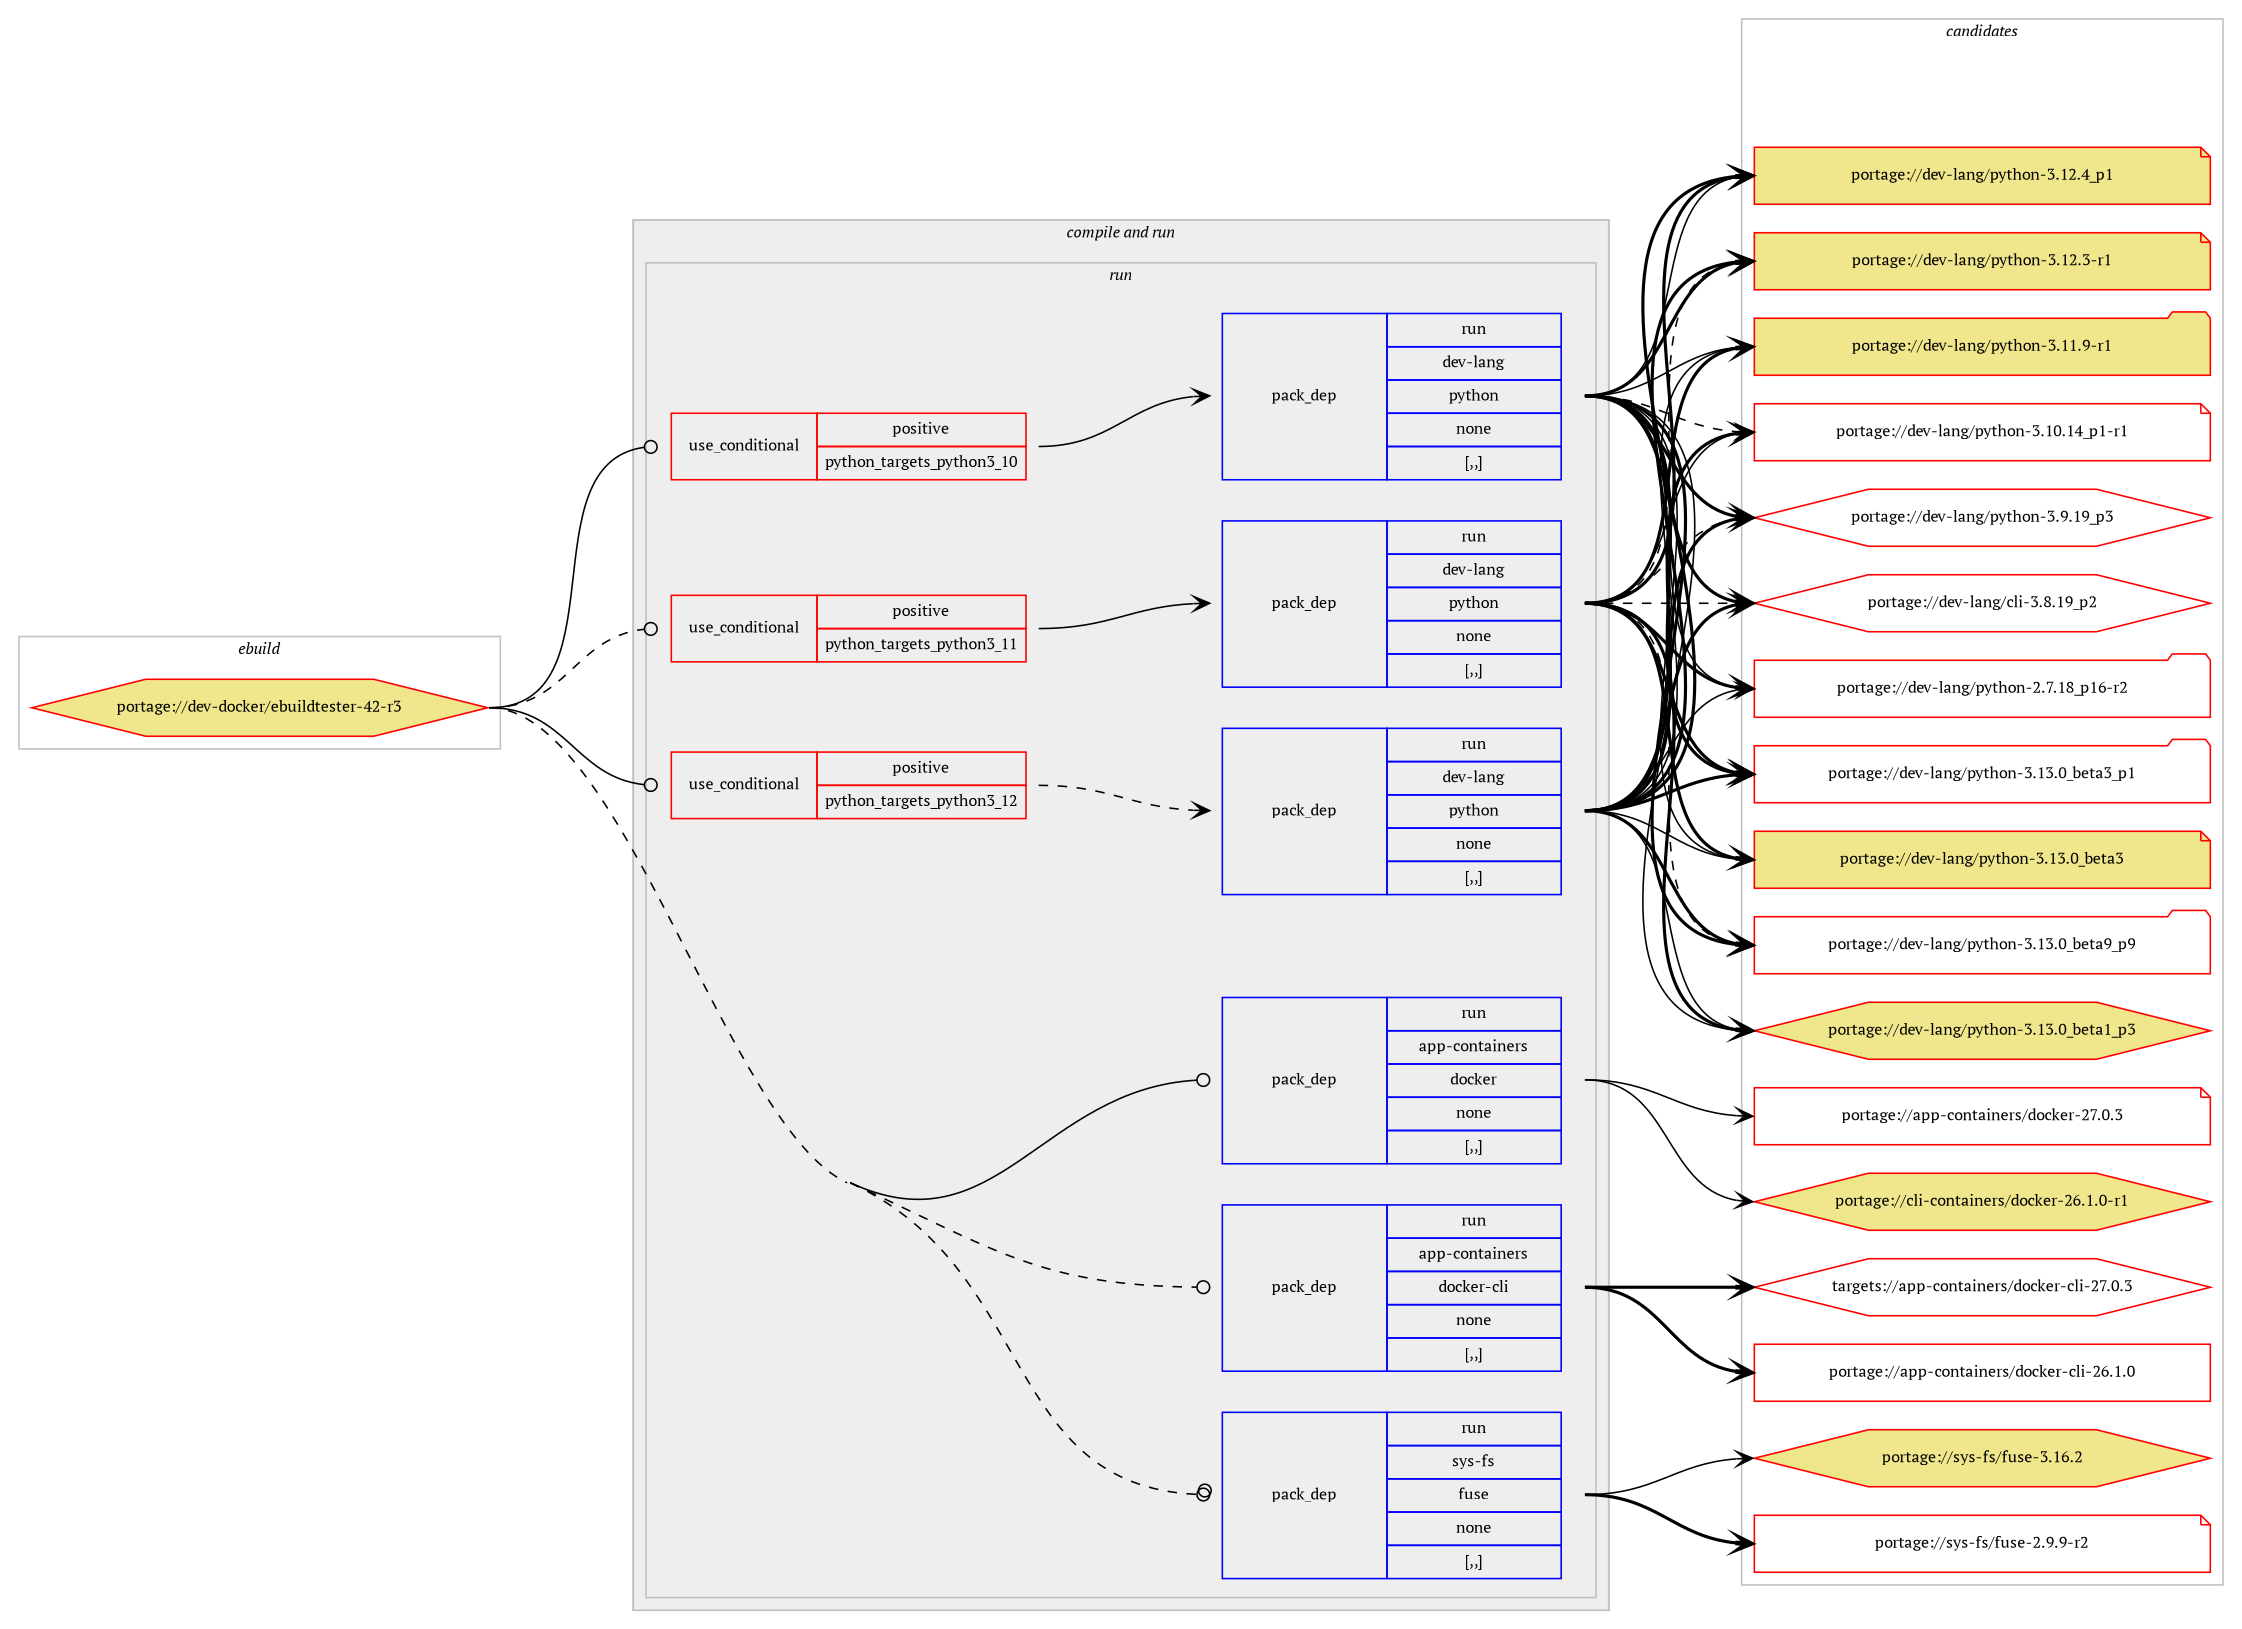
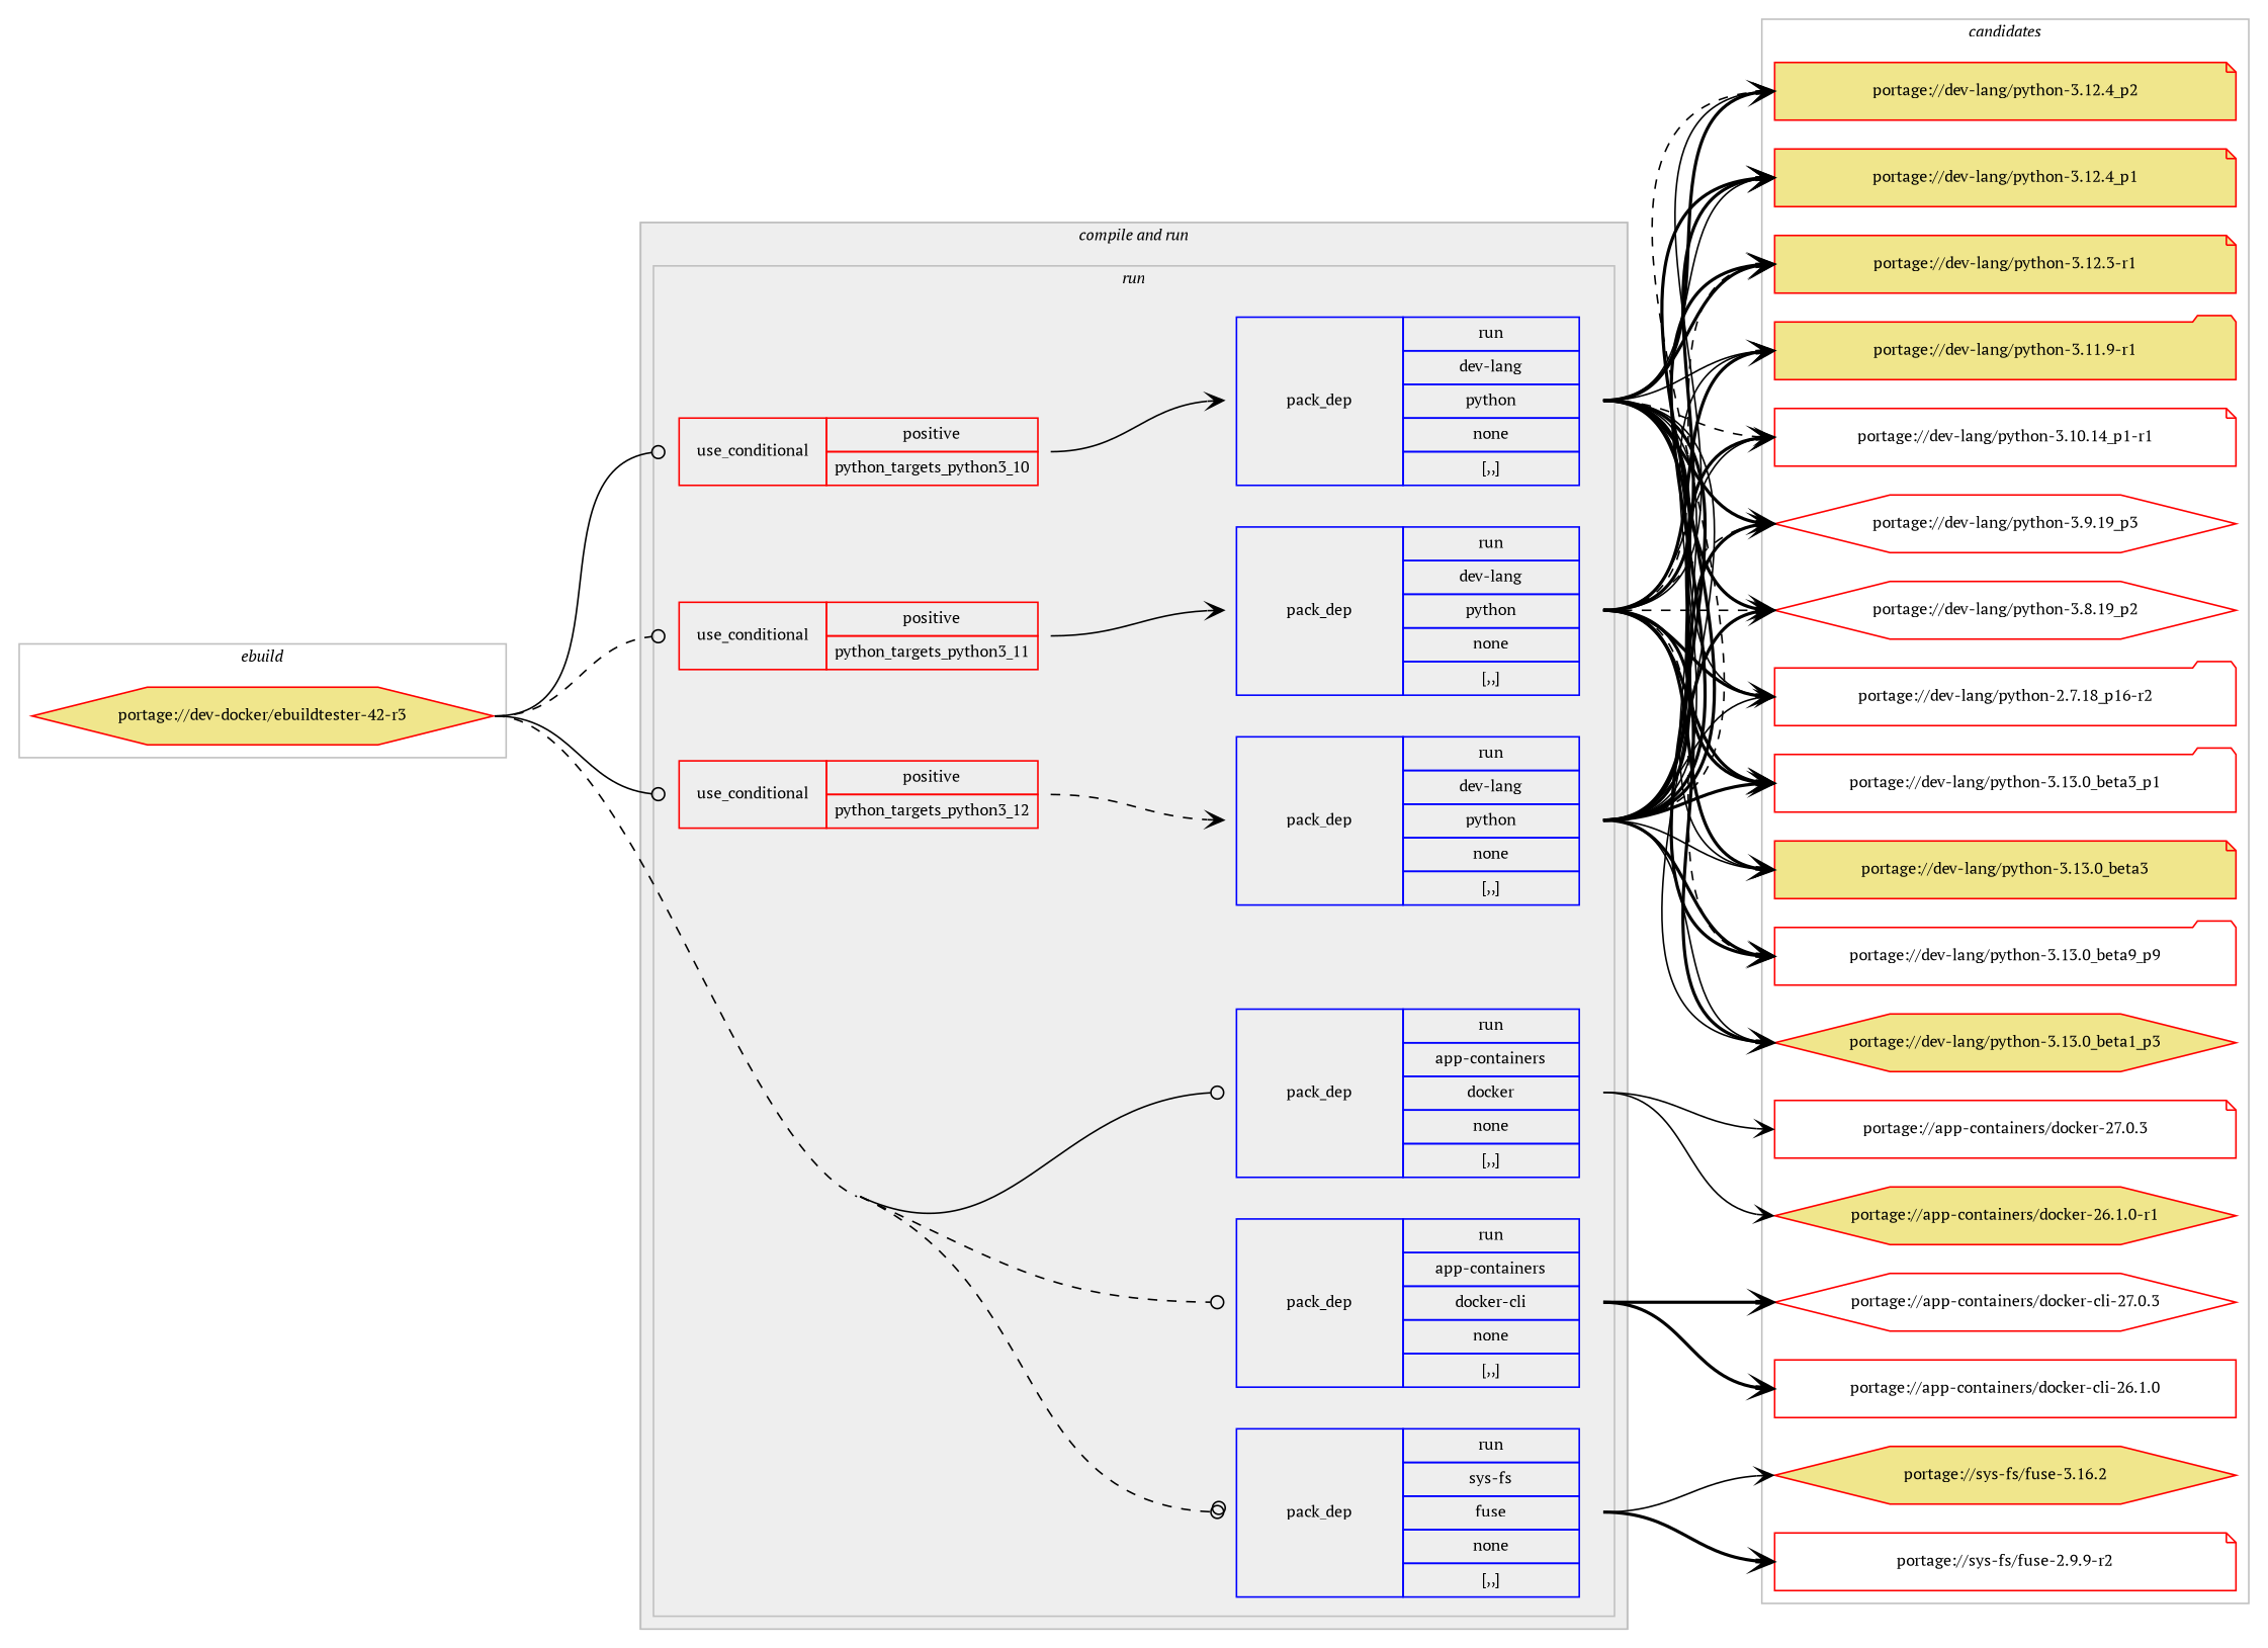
  digraph {
    compound=true
    concentrate=true
    fontname="PT Serif"
    fontsize=10
    newrank=true
    rankdir=LR
    ranksep=1.5
    node [color=red fillcolor=white fontname="PT Serif" fontsize=10 shape=none style=filled]
    edge [arrowhead=vee fontname="PT Serif" headport=w style=bold tailport=e weight=100]
    n1 [fillcolor=khaki label="portage://dev-docker/ebuildtester-42-r3" shape=hexagon width=4]
    n2 [color=blue label=<<TABLE BORDER="0" CELLBORDER="1" CELLSPACING="0" CELLPADDING="4" WIDTH="220"><TR><TD ROWSPAN="6" CELLPADDING="30">pack_dep</TD></TR><TR><TD WIDTH="110">run</TD></TR><TR><TD>dev-lang</TD></TR><TR><TD>python</TD></TR><TR><TD>none</TD></TR><TR><TD>[,,]</TD></TR></TABLE>> fillcolor="" style=""]
    n3 [label=<<TABLE BORDER="0" CELLBORDER="1" CELLSPACING="0" CELLPADDING="4"><TR><TD ROWSPAN="3" CELLPADDING="10">use_conditional</TD></TR><TR><TD>positive</TD></TR><TR><TD>python_targets_python3_10</TD></TR></TABLE>> fillcolor="" style=""]
    n4 [color=blue label=<<TABLE BORDER="0" CELLBORDER="1" CELLSPACING="0" CELLPADDING="4" WIDTH="220"><TR><TD ROWSPAN="6" CELLPADDING="30">pack_dep</TD></TR><TR><TD WIDTH="110">run</TD></TR><TR><TD>dev-lang</TD></TR><TR><TD>python</TD></TR><TR><TD>none</TD></TR><TR><TD>[,,]</TD></TR></TABLE>> fillcolor="" style=""]
    n5 [label=<<TABLE BORDER="0" CELLBORDER="1" CELLSPACING="0" CELLPADDING="4"><TR><TD ROWSPAN="3" CELLPADDING="10">use_conditional</TD></TR><TR><TD>positive</TD></TR><TR><TD>python_targets_python3_11</TD></TR></TABLE>> fillcolor="" style=""]
    n6 [color=blue label=<<TABLE BORDER="0" CELLBORDER="1" CELLSPACING="0" CELLPADDING="4" WIDTH="220"><TR><TD ROWSPAN="6" CELLPADDING="30">pack_dep</TD></TR><TR><TD WIDTH="110">run</TD></TR><TR><TD>dev-lang</TD></TR><TR><TD>python</TD></TR><TR><TD>none</TD></TR><TR><TD>[,,]</TD></TR></TABLE>> fillcolor="" style=""]
    n7 [label=<<TABLE BORDER="0" CELLBORDER="1" CELLSPACING="0" CELLPADDING="4"><TR><TD ROWSPAN="3" CELLPADDING="10">use_conditional</TD></TR><TR><TD>positive</TD></TR><TR><TD>python_targets_python3_12</TD></TR></TABLE>> fillcolor="" style=""]
    n8 [color=blue label=<<TABLE BORDER="0" CELLBORDER="1" CELLSPACING="0" CELLPADDING="4" WIDTH="220"><TR><TD ROWSPAN="6" CELLPADDING="30">pack_dep</TD></TR><TR><TD WIDTH="110">run</TD></TR><TR><TD>app-containers</TD></TR><TR><TD>docker</TD></TR><TR><TD>none</TD></TR><TR><TD>[,,]</TD></TR></TABLE>> fillcolor="" style=""]
    n9 [color=blue label=<<TABLE BORDER="0" CELLBORDER="1" CELLSPACING="0" CELLPADDING="4" WIDTH="220"><TR><TD ROWSPAN="6" CELLPADDING="30">pack_dep</TD></TR><TR><TD WIDTH="110">run</TD></TR><TR><TD>app-containers</TD></TR><TR><TD>docker-cli</TD></TR><TR><TD>none</TD></TR><TR><TD>[,,]</TD></TR></TABLE>> fillcolor="" style=""]
    n10 [color=blue label=<<TABLE BORDER="0" CELLBORDER="1" CELLSPACING="0" CELLPADDING="4" WIDTH="220"><TR><TD ROWSPAN="6" CELLPADDING="30">pack_dep</TD></TR><TR><TD WIDTH="110">run</TD></TR><TR><TD>sys-fs</TD></TR><TR><TD>fuse</TD></TR><TR><TD>none</TD></TR><TR><TD>[,,]</TD></TR></TABLE>> fillcolor="" style=""]
    n11 [label="portage://dev-lang/python-3.13.0_beta3_p1" shape=folder width=4]
    n12 [fillcolor=khaki label="portage://dev-lang/python-3.13.0_beta3" shape=note width=4]
    n13 [label="portage://dev-lang/python-3.13.0_beta9_p9" shape=folder width=4]
    n14 [fillcolor=khaki label="portage://dev-lang/python-3.13.0_beta1_p3" shape=hexagon width=4]
+   n15 [fillcolor=khaki label="portage://dev-lang/python-3.12.4_p2" shape=note width=4]
    n16 [fillcolor=khaki label="portage://dev-lang/python-3.12.4_p1" shape=note width=4]
    n17 [fillcolor=khaki label="portage://dev-lang/python-3.12.3-r1" shape=note width=4]
    n18 [fillcolor=khaki label="portage://dev-lang/python-3.11.9-r1" shape=folder width=4]
    n19 [label="portage://dev-lang/python-3.10.14_p1-r1" shape=note width=4]
    n20 [label="portage://dev-lang/python-3.9.19_p3" shape=hexagon width=4]
-   n21 [label="portage://dev-lang/cli-3.8.19_p2" shape=hexagon width=4]
+   n21 [label="portage://dev-lang/python-3.8.19_p2" shape=hexagon width=4]
    n22 [label="portage://dev-lang/python-2.7.18_p16-r2" shape=folder width=4]
    n23 [label="portage://app-containers/docker-27.0.3" shape=note width=4]
-   n24 [fillcolor=khaki label="portage://cli-containers/docker-26.1.0-r1" shape=hexagon width=4]
-   n25 [label="targets://app-containers/docker-cli-27.0.3" shape=hexagon width=4]
+   n24 [fillcolor=khaki label="portage://app-containers/docker-26.1.0-r1" shape=hexagon width=4]
+   n25 [label="portage://app-containers/docker-cli-27.0.3" shape=hexagon width=4]
    n26 [label="portage://app-containers/docker-cli-26.1.0" shape=box width=4]
    n27 [fillcolor=khaki label="portage://sys-fs/fuse-3.16.2" shape=hexagon width=4]
    n28 [label="portage://sys-fs/fuse-2.9.9-r2" shape=note width=4]
    subgraph cluster_1 {
      color=gray
      label=<<i>dependencies</i>>
      subgraph cluster_2 {
        color=gray
        fillcolor="#eeeeee"
        label=<<i>compile</i>>
        style=filled
      }
      subgraph cluster_3 {
        color=gray
        fillcolor="#eeeeee"
        label=<<i>compile and run</i>>
        style=filled
      }
      subgraph cluster_4 {
        color=gray
        fillcolor="#eeeeee"
        label=<<i>run</i>>
        style=filled
        subgraph sub_5 {
          color=gray
          fillcolor="#eeeeee"
          label=<<i>run</i>>
          style=filled
          n3
          subgraph sub_6 {
            color=gray
            fillcolor="#eeeeee"
            label=<<i>run</i>>
            style=filled
            n2
          }
        }
        subgraph sub_7 {
          color=gray
          fillcolor="#eeeeee"
          label=<<i>run</i>>
          style=filled
          n5
          subgraph sub_8 {
            color=gray
            fillcolor="#eeeeee"
            label=<<i>run</i>>
            style=filled
            n4
          }
        }
        subgraph sub_9 {
          color=gray
          fillcolor="#eeeeee"
          label=<<i>run</i>>
          style=filled
          n7
          subgraph sub_10 {
            color=gray
            fillcolor="#eeeeee"
            label=<<i>run</i>>
            style=filled
            n6
          }
        }
        subgraph sub_11 {
          color=gray
          fillcolor="#eeeeee"
          label=<<i>run</i>>
          style=filled
          n8
        }
        subgraph sub_12 {
          color=gray
          fillcolor="#eeeeee"
          label=<<i>run</i>>
          style=filled
          n9
        }
        subgraph sub_13 {
          color=gray
          fillcolor="#eeeeee"
          label=<<i>run</i>>
          style=filled
          n10
        }
      }
    }
    subgraph cluster_14 {
      color=gray
      label=<<i>ebuild</i>>
      n1
    }
    subgraph cluster_15 {
      color=gray
      label=<<i>candidates</i>>
      rank=same
      subgraph sub_16 {
        color=black
        label=<<i>candidates</i>>
        nodesep=1
        rank=same
        n11
        n12
        n13
        n14
+       n15
        n16
        n17
        n18
        n19
        n20
        n21
        n22
      }
      subgraph sub_17 {
        color=black
        label=<<i>candidates</i>>
        nodesep=1
        rank=same
        n11
        n12
        n13
        n14
+       n15
        n16
        n17
        n18
        n19
        n20
        n21
        n22
      }
      subgraph sub_18 {
        color=black
        label=<<i>candidates</i>>
        nodesep=1
        rank=same
        n11
        n12
        n13
        n14
+       n15
        n16
        n17
        n18
        n19
        n20
        n21
        n22
      }
      subgraph sub_19 {
        color=black
        label=<<i>candidates</i>>
        nodesep=1
        rank=same
        n23
        n24
      }
      subgraph sub_20 {
        color=black
        label=<<i>candidates</i>>
        nodesep=1
        rank=same
        n25
        n26
      }
      subgraph sub_21 {
        color=black
        label=<<i>candidates</i>>
        nodesep=1
        rank=same
        n27
        n28
      }
    }
    n1 -> n3 [arrowhead=odot style=solid weight=20]
    n1 -> n5 [arrowhead=odot style=dashed weight=20]
    n1 -> n7 [arrowhead=odot style=solid weight=20]
    n1 -> n8 [arrowhead=odot style=solid weight=20]
    n1 -> n9 [arrowhead=odot style=dashed weight=20]
    n1 -> n10 [arrowhead=odot style=dashed weight=20]
    n2 -> n11
    n2 -> n12 [style=solid]
    n2 -> n13
    n2 -> n14 [style=solid]
+   n2 -> n15
    n2 -> n16 [style=solid]
    n2 -> n17
    n2 -> n18 [style=solid]
    n2 -> n19 [style=dashed]
    n2 -> n20
    n2 -> n21
    n2 -> n22 [style=solid]
    n3 -> n2 [style=solid weight=20]
    n4 -> n11
    n4 -> n12
    n4 -> n13 [style=dashed]
    n4 -> n14
+   n4 -> n15 [style=solid]
    n4 -> n16
    n4 -> n17 [style=dashed]
    n4 -> n18
    n4 -> n19 [style=solid]
    n4 -> n20 [style=dashed]
    n4 -> n21 [style=dashed]
    n4 -> n22
    n5 -> n4 [style=solid weight=20]
    n6 -> n11
    n6 -> n12 [style=solid]
    n6 -> n13
    n6 -> n14 [style=solid]
+   n6 -> n15 [style=dashed]
    n6 -> n16
    n6 -> n17
    n6 -> n18 [style=solid]
    n6 -> n19
    n6 -> n20
    n6 -> n21
    n6 -> n22 [style=solid]
    n7 -> n6 [style=dashed weight=20]
    n8 -> n23 [style=solid]
    n8 -> n24 [style=solid]
    n9 -> n25
    n9 -> n26
    n10 -> n27 [style=solid]
    n10 -> n28
  }
